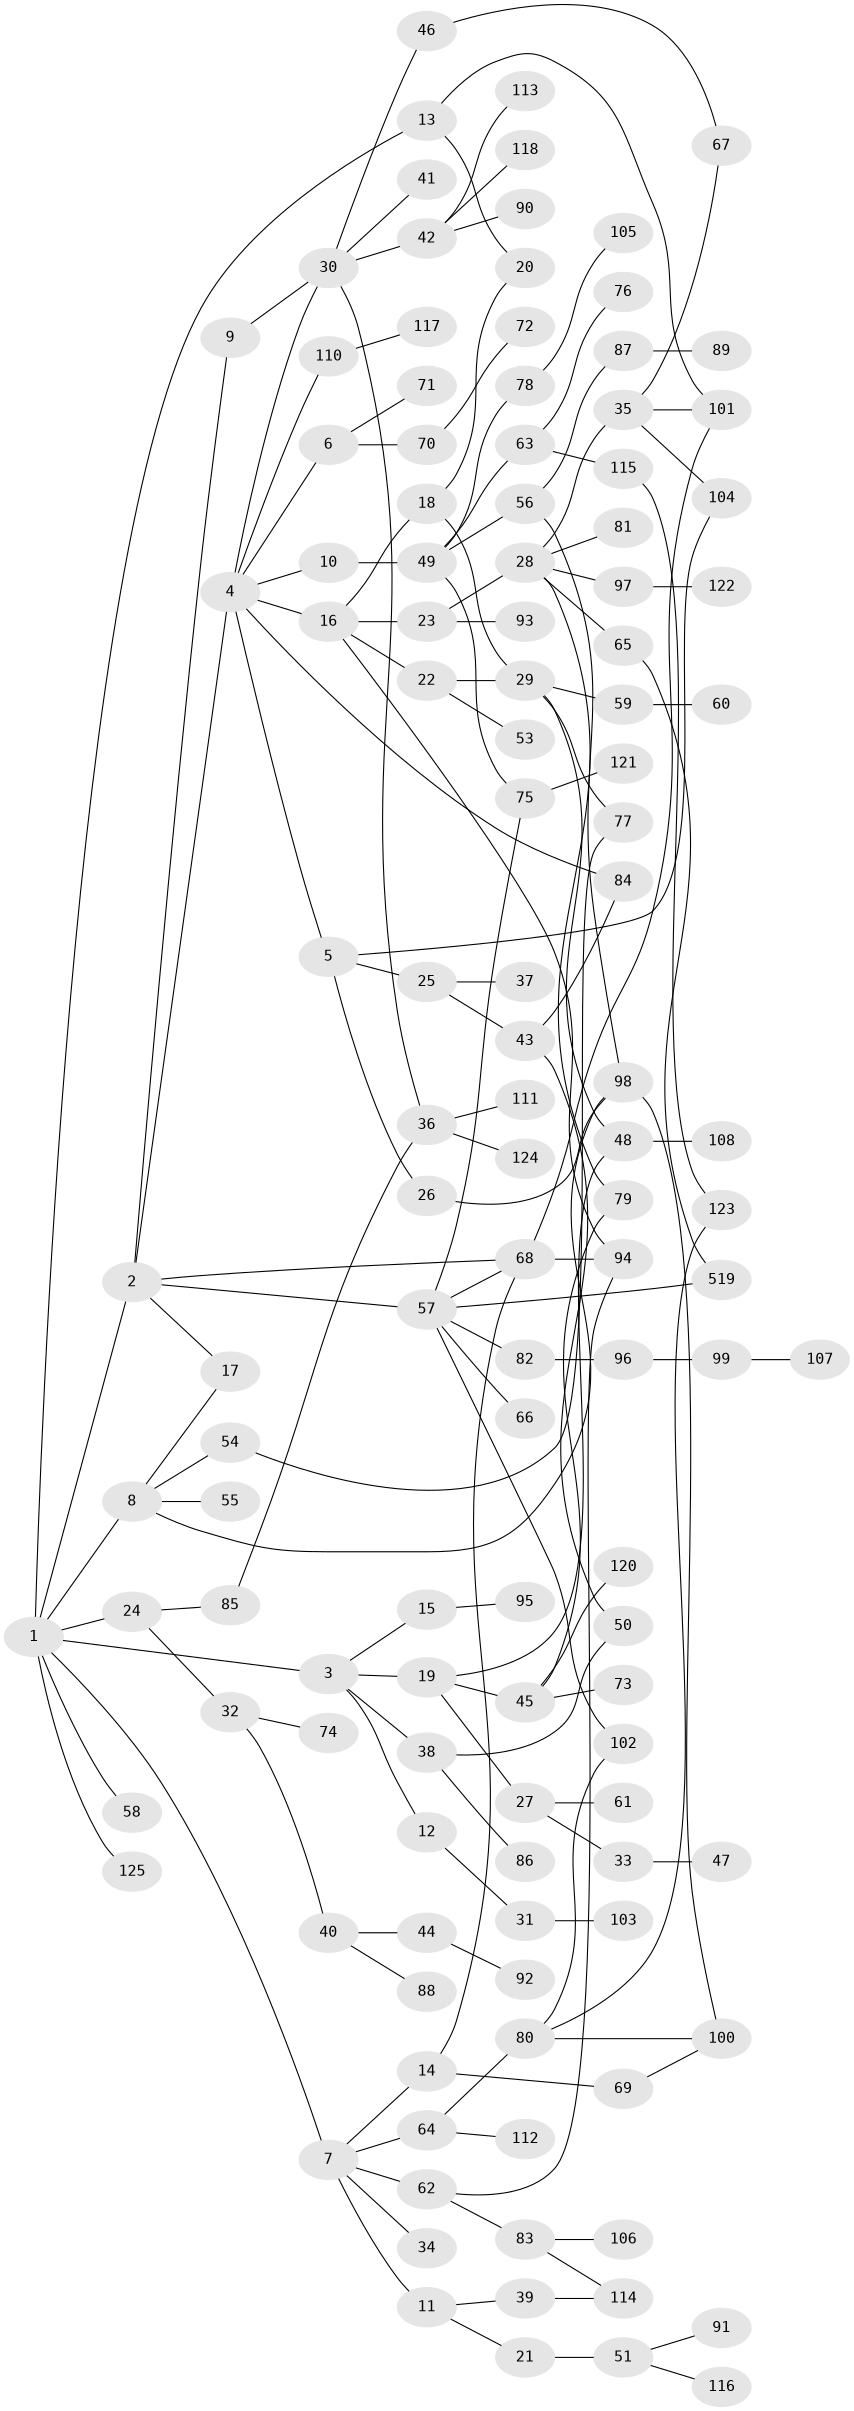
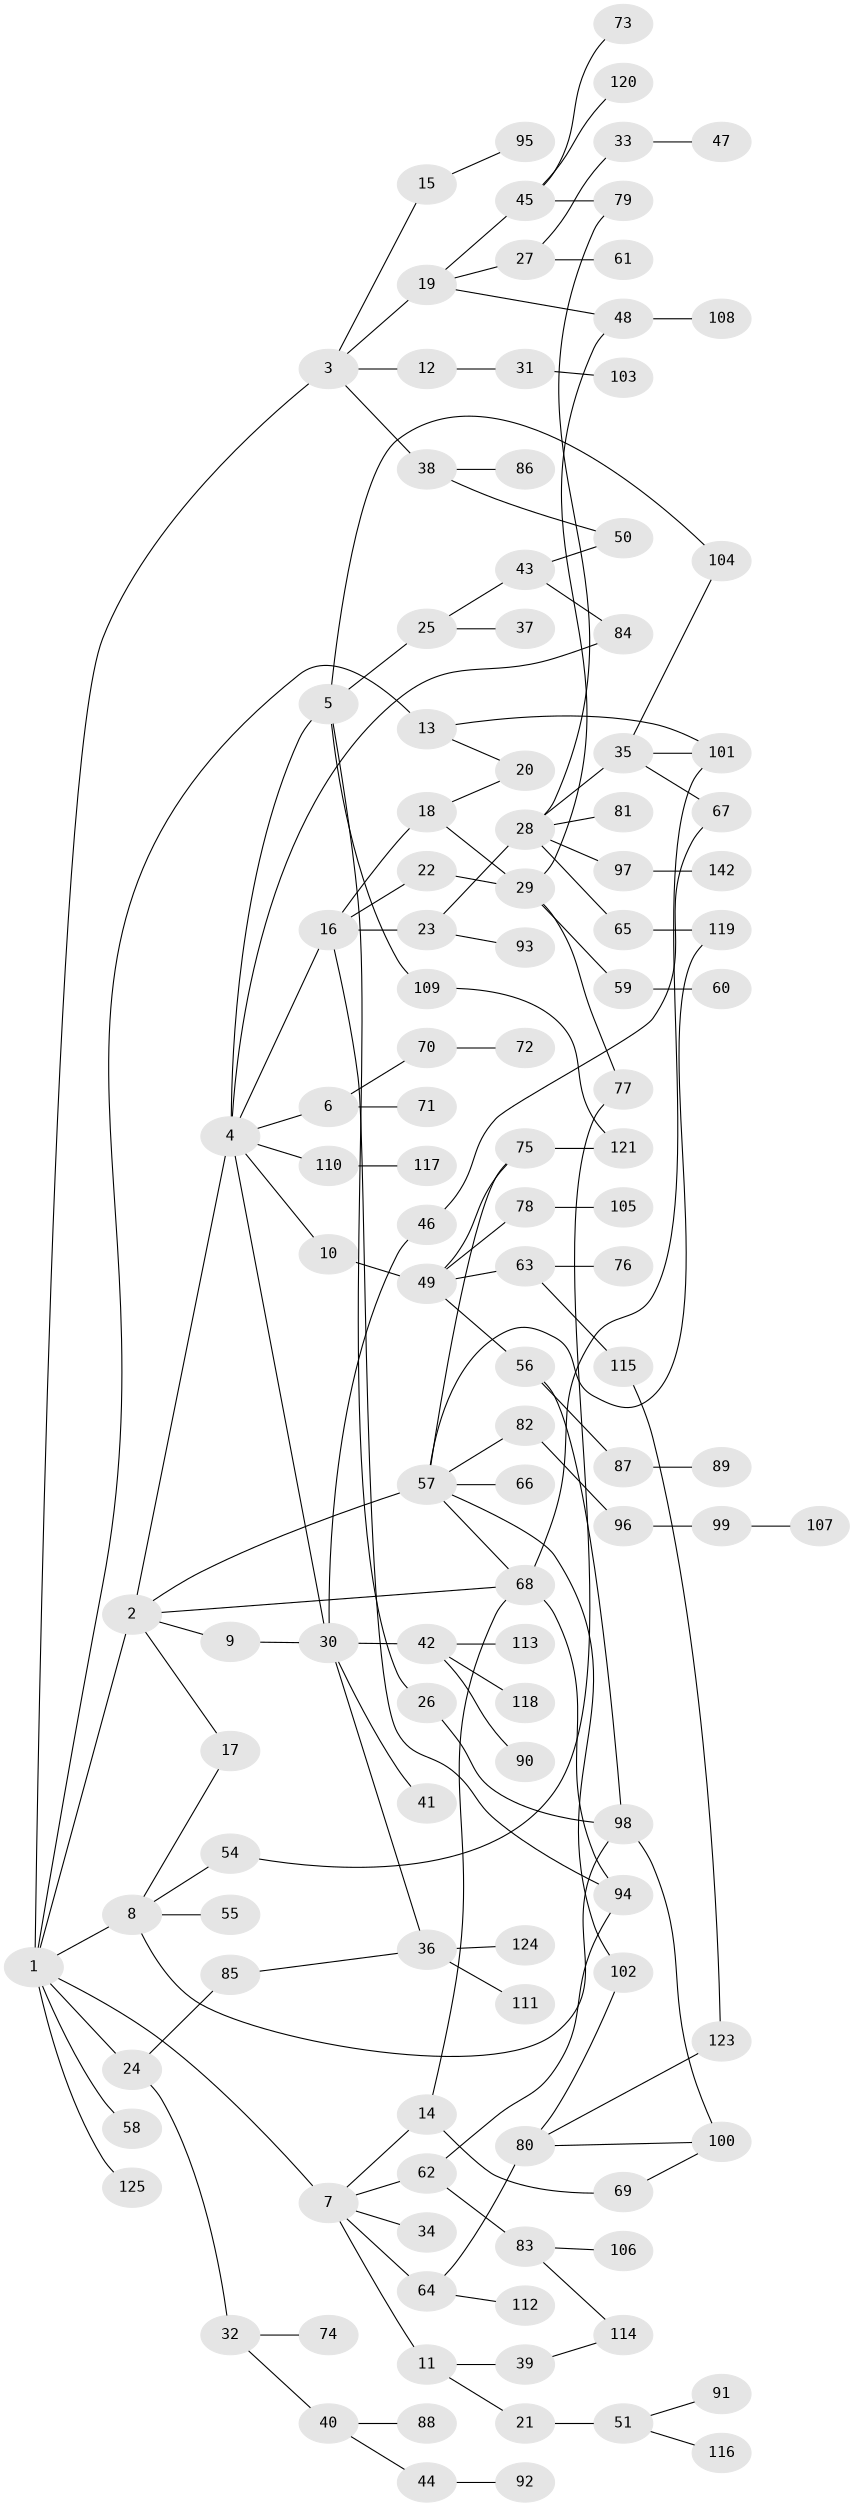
  graph {
    fontname="DejaVu Sans Mono"
    rankdir=LR
    node [color=gray90 fontname="DejaVu Sans Mono" style=filled]
    edge [fontname="DejaVu Sans Mono"]
    1
    2
    3
    7
    8
    13
    24
    58
    125
    4
    9
    17
    57
    68
    12
    15
    19
    38
    11
    14
    34
    62
    64
    54
    55
    98
    20
    101
    32
    85
    5
    6
    10
    16
    30
    84
    110
    75
    66
    82
    102
-   119 [label=519]
+   119
    94
    31
    95
    27
    45
    48
    50
    86
    25
    26
    104
+   109
    70
    71
    49
    18
    22
    23
    36
    41
    42
    46
    117
    37
    43
    121
    72
    21
    39
    69
    83
    80
    112
    77
    100
    56
    63
    78
    51
    114
    103
    29
-   53
    28
    93
    59
    33
    61
    79
    73
    120
    108
    91
    116
    35
    65
    81
    97
    40
    74
    47
    67
-   122
+   122 [label=142]
    60
    111
    124
    90
    113
    118
    44
    88
    92
    87
    76
    115
    105
    89
    96
    106
    123
    99
    107
    1 -- 2
    1 -- 3
    1 -- 7
    1 -- 8
    1 -- 13
    1 -- 24
    1 -- 58
    1 -- 125
    2 -- 4
    2 -- 9
    2 -- 17
    2 -- 57
    2 -- 68
    3 -- 12
    3 -- 15
    3 -- 19
    3 -- 38
    7 -- 11
    7 -- 14
    7 -- 34
    7 -- 62
    7 -- 64
    8 -- 17
    8 -- 54
    8 -- 55
    8 -- 98
    13 -- 20
    13 -- 101
    24 -- 32
    24 -- 85
    4 -- 5
    4 -- 6
    4 -- 10
    4 -- 16
    4 -- 30
    4 -- 84
    4 -- 110
    9 -- 30
    57 -- 68
    57 -- 75
    57 -- 66
    57 -- 82
    57 -- 102
    57 -- 119
    68 -- 101
    68 -- 94
    12 -- 31
    15 -- 95
    19 -- 27
    19 -- 45
    19 -- 48
    38 -- 50
    38 -- 86
    11 -- 21
    11 -- 39
    14 -- 68
    14 -- 69
    62 -- 94
    62 -- 83
    64 -- 80
    64 -- 112
    54 -- 77
    98 -- 100
    32 -- 40
    32 -- 74
    85 -- 36
    5 -- 25
    5 -- 26
    5 -- 104
+   5 -- 109
    6 -- 70
    6 -- 71
    10 -- 49
    16 -- 94
    16 -- 18
    16 -- 22
    16 -- 23
    30 -- 36
    30 -- 41
    30 -- 42
    30 -- 46
    110 -- 117
    75 -- 121
    82 -- 96
    31 -- 103
    27 -- 33
    27 -- 61
    45 -- 79
    45 -- 73
    45 -- 120
    48 -- 108
    25 -- 37
    25 -- 43
    26 -- 98
+   109 -- 121
    70 -- 72
    49 -- 75
    49 -- 56
    49 -- 63
    49 -- 78
    18 -- 20
    18 -- 29
    22 -- 29
-   22 -- 53
    23 -- 28
    23 -- 93
    36 -- 111
    36 -- 124
    42 -- 90
    42 -- 113
    42 -- 118
    46 -- 67
    43 -- 84
    43 -- 50
    21 -- 51
    39 -- 114
    69 -- 100
    83 -- 114
    83 -- 106
    80 -- 102
    80 -- 100
    80 -- 123
    56 -- 98
    56 -- 87
    63 -- 76
    63 -- 115
    78 -- 105
    51 -- 91
    51 -- 116
    29 -- 48
    29 -- 77
    29 -- 59
    28 -- 79
    28 -- 35
    28 -- 65
    28 -- 81
    28 -- 97
    59 -- 60
    33 -- 47
    35 -- 101
    35 -- 104
    35 -- 67
    65 -- 119
    97 -- 122
    40 -- 44
    40 -- 88
    44 -- 92
    87 -- 89
    115 -- 123
    96 -- 99
    99 -- 107
  }
